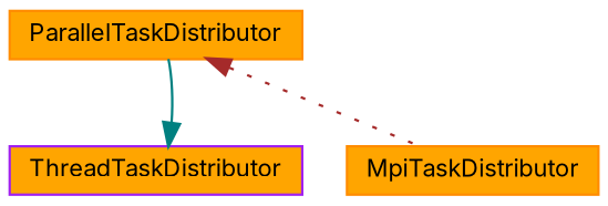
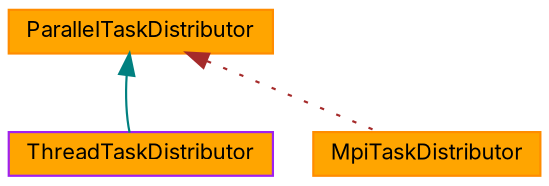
  digraph {
    fontname=Inter
    node [color=darkorange fillcolor=orange fontname=Inter fontsize=10 shape=record style=filled]
    edge [dir=back fontname=Inter fontsize=10 labelfontname=Helvetica labelfontsize=10]
    n1 [fontcolor=black height=0.2 label=ParallelTaskDistributor width=0.4]
    n2 [color=purple height=0.2 label=ThreadTaskDistributor width=0.4]
    n3 [height=0.2 label=MpiTaskDistributor width=0.4]
-   n2 -> n1 [color=teal style=solid]
+   n1 -> n2 [color=teal style=solid]
    n1 -> n3 [color=brown style=dotted]
  }
